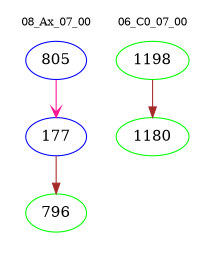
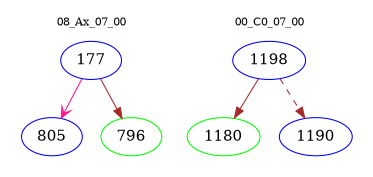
  digraph {
    node [color=blue]
    edge [arrowhead=normal color=brown style=solid]
    n1 [label=177]
    n2 [label=805]
    n3 [color=green label=796]
-   n4 [color=green label=1198]
+   n4 [label=1198]
    n5 [color=green label=1180]
+   n6 [label=1190]
    subgraph cluster_1 {
      color=white
      fontsize=10
      label="08_Ax_07_00"
      n1
      n2
      n3
    }
    subgraph cluster_2 {
      color=white
      fontsize=10
-     label="06_C0_07_00"
+     label="00_C0_07_00"
      n4
      n5
+     n6
    }
-   n2 -> n1 [arrowhead=vee color=deeppink]
+   n1 -> n2 [arrowhead=vee color=deeppink]
    n1 -> n3
    n4 -> n5
+   n4 -> n6 [style=dashed]
  }
